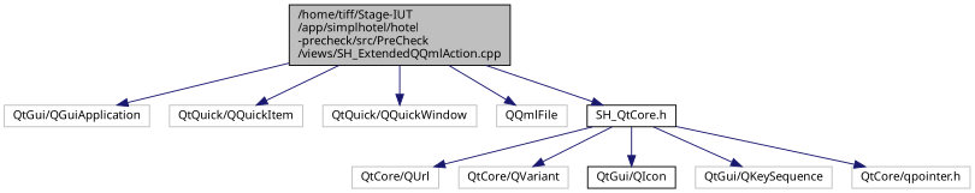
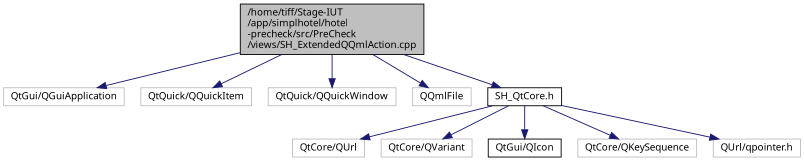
  digraph {
    node [color=grey75 fontname=Verdana fontsize=11 shape=record]
    edge [color=midnightblue fontname=Verdana fontsize=11 labelfontname=Verdana labelfontsize=11 style=solid]
    n1 [color=black fillcolor=grey75 fontcolor=black height=0.2 label="/home/tiff/Stage-IUT\l/app/simplhotel/hotel\l-precheck/src/PreCheck\l/views/SH_ExtendedQQmlAction.cpp" style=filled width=0.4]
    n2 [height=0.2 label="QtGui/QGuiApplication" width=0.4]
    n3 [height=0.2 label="QtQuick/QQuickItem" width=0.4]
    n4 [height=0.2 label="QtQuick/QQuickWindow" width=0.4]
    n5 [height=0.2 label=QQmlFile width=0.4]
    n6 [color=black height=0.2 label="SH_QtCore.h" width=0.4]
    n7 [height=0.2 label="QtCore/QUrl" width=0.4]
    n8 [height=0.2 label="QtCore/QVariant" width=0.4]
    n9 [color=black height=0.2 label="QtGui/QIcon" width=0.4]
-   n10 [height=0.2 label="QtGui/QKeySequence" width=0.4]
-   n11 [height=0.2 label="QtCore/qpointer.h" width=0.4]
+   n10 [height=0.2 label="QtCore/QKeySequence" width=0.4]
+   n11 [height=0.2 label="QUrl/qpointer.h" width=0.4]
    n1 -> n2
    n1 -> n3
    n1 -> n4
    n1 -> n5
    n1 -> n6
    n6 -> n7
    n6 -> n8
    n6 -> n9
    n6 -> n10
    n6 -> n11
  }
